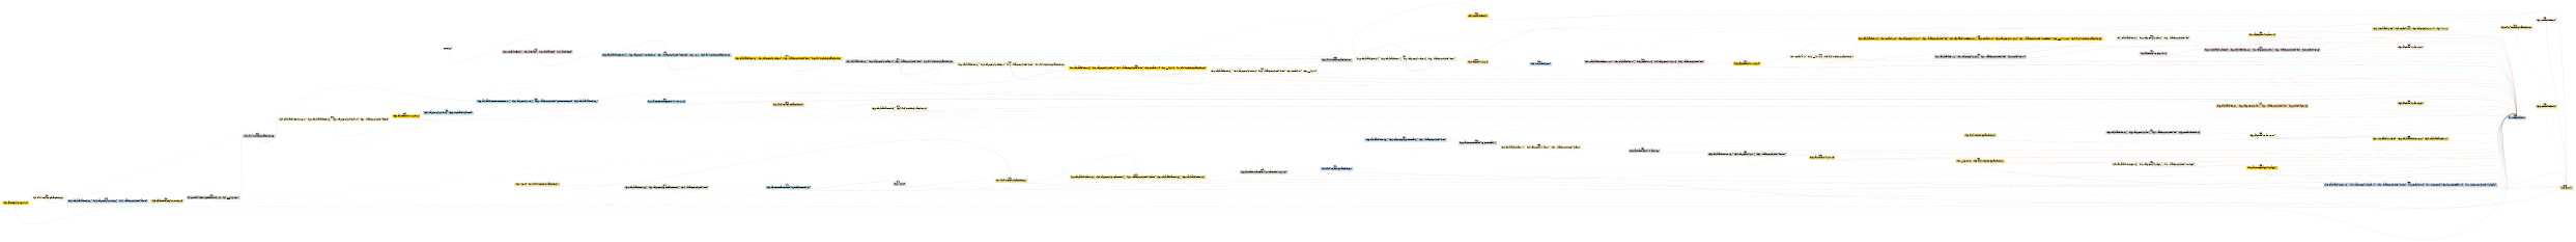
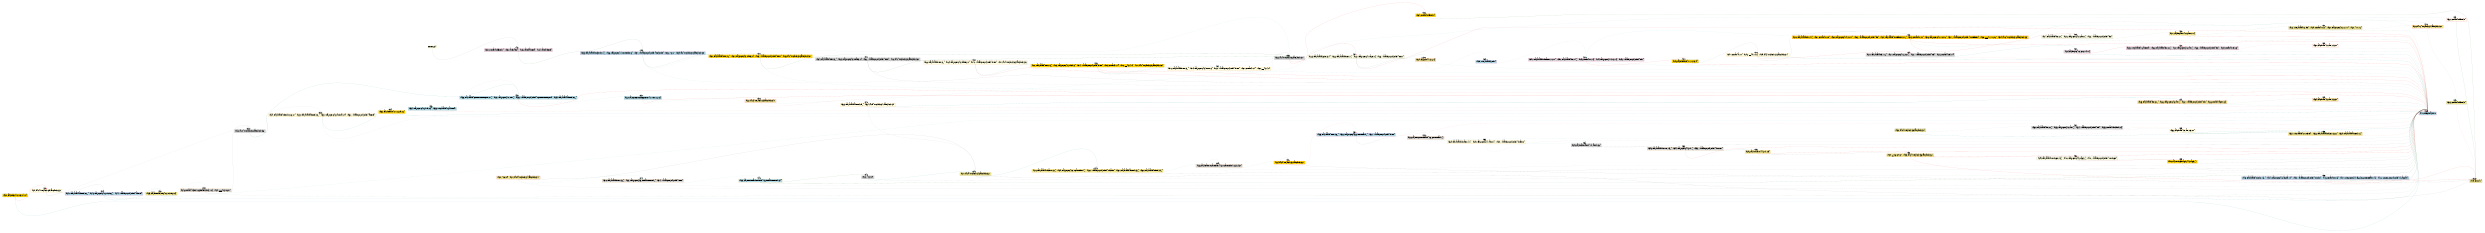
  digraph {
    rankdir=LR
    node [color=darkorange fillcolor=khaki shape=record style=filled]
    edge [color=teal headport=n style=dotted tailport=s]
    n1 [color=deeppink fillcolor=lightyellow label=BB_entry574 shape=none]
    n2 [color=deeppink fillcolor=lightgrey label="{19251: constant[undefined,v1]|19252: vardecl['elm']|19253: vardecl['absHref']|19254: vardecl['relHref']}"]
    n3 [color=deeppink fillcolor=lightblue label="{19255: read-variable['html5Mode',v4,-]|19256: read-property[v4,'rewriteLinks',v3]|19257: \<variable-non-null-undef\>['html5Mode']|19258: ![v3,v2]|19259: if[v2](true-block:7505,false-block:7500)}"]
    n4 [color=gray40 fillcolor=lightgrey label="{19283: if[v2](true-block:7506,false-block:7507)}"]
    n5 [fillcolor=gold label="{19260: read-variable['event',v3,-]|19261: read-property[v3,'ctrlKey',v2]|19262: \<variable-non-null-undef\>['event']|19263: if[v2](true-block:7505,false-block:7501)}"]
    n6 [color=deeppink fillcolor=lightblue label="{19410: exceptional-return}"]
    n7 [fillcolor=gold label="{19284: constant[undefined,v1]}"]
    n8 [color=gray40 fillcolor=lightyellow label="{19285: read-variable['jqLite',v5,v4]|19286: read-variable['event',v7,-]|19287: read-property[v7,'target',v6]|19288: \<variable-non-null-undef\>['event']}"]
    n9 [color=gray40 fillcolor=lightgrey label="{19264: read-variable['event',v3,-]|19265: read-property[v3,'metaKey',v2]|19266: \<variable-non-null-undef\>['event']|19267: if[v2](true-block:7505,false-block:7502)}"]
    n10 [color=gray40 label="{19409: return[v1]}"]
    n11 [color=deeppink label="{19289: call-jqLite [v4,v5,v6,v3]}"]
    n12 [fillcolor=lightyellow label="{19268: read-variable['event',v3,-]|19269: read-property[v3,'shiftKey',v2]|19270: \<variable-non-null-undef\>['event']|19271: if[v2](true-block:7505,false-block:7503)}"]
    n13 [fillcolor=gold label="{19272: read-variable['event',v5,-]|19273: read-property[v5,'which',v3]|19274: \<variable-non-null-undef\>['event']|19275: constant[2.0,v4]|19276: ==[v3,v4,v2]|19277: if[v2](true-block:7505,false-block:7504)}"]
    n14 [fillcolor=lightyellow label="{19278: read-variable['event',v5,-]|19279: read-property[v5,'button',v3]|19280: \<variable-non-null-undef\>['event']|19281: constant[2.0,v4]|19282: ==[v3,v4,v2]}"]
    n15 [color=deeppink fillcolor=lightblue label="{19290: write-variable[v3,'elm']*}"]
    n16 [color=deeppink fillcolor=lightgrey label="{19291: read-variable['nodeName_',v12,v11]|19292: read-variable['elm',v14,-]|19293: constant[0.0,v15]|19294: read-property[v14,v15,v13]|19295: \<variable-non-null-undef\>['elm']}"]
    n17 [color=gray40 fillcolor=gold label="{19296: call-nodeName_ [v11,v12,v13,v9]}"]
    n18 [fillcolor=lightyellow label="{19297: constant[\"a\",v10]|19298: !==[v9,v10,v8]|19299: if[v8](true-block:7513,false-block:7514)}"]
    n19 [color=deeppink fillcolor=gold label="{19300: read-variable['elm',v19,-]|19301: constant[0.0,v20]|19302: read-property[v19,v20,v17]|19303: \<variable-non-null-undef\>['elm']|19304: read-variable['$rootElement',v21,-]|19305: constant[0.0,v22]|19306: read-property[v21,v22,v18]|19307: \<variable-non-null-undef\>['$rootElement']|19308: ===[v17,v18,v16]|19309: if[v16](true-block:7518,false-block:7515)}"]
    n20 [color=gray40 fillcolor=lightgrey label="{19310: read-variable['elm',v18,-]|19311: read-property[v18,'prop',-]|19312: \<variable-non-null-undef\>['elm']|19313: constant[\"href\",v19]}"]
    n21 [color=deeppink label="{19322: if[v16](true-block:7519,false-block:7510)}"]
    n22 [color=gray40 fillcolor=lightyellow label="{19314: read-variable['elm',v20,-]|19315: read-property[v20,'parent',-]|19316: \<variable-non-null-undef\>['elm']}"]
    n23 [color=deeppink fillcolor=lightgrey label="{19324: call-elm.prop [v18,'prop',v19,v16]}"]
    n24 [color=gray40 label="{19323: constant[undefined,v1]}"]
    n25 [label="{19317: call-elm.parent [v20,'parent',v18]}"]
    n26 [color=deeppink fillcolor=lightgrey label="{19325: write-variable[v16,'absHref']*|19326: read-variable['elm',v22,-]|19327: read-property[v22,'attr',-]|19328: \<variable-non-null-undef\>['elm']|19329: constant[\"href\",v23]}"]
    n27 [color=gray40 label="{19318: write-variable[v18,'elm']|19319: constant[0.0,v21]|19320: read-property[v18,v21,v17]|19321: ![v17,v16]}"]
    n28 [color=deeppink fillcolor=lightyellow label="{19330: call-elm.attr [v22,'attr',v23,v20]}"]
    n29 [color=gray40 label="{19331: if[v20](true-block:7526,false-block:7524)}"]
    n30 [label="{19337: write-variable[v20,'relHref']*|19338: read-variable['isObject',v23,v22]|19339: read-variable['absHref',v24,-]}"]
    n31 [color=gray40 fillcolor=lightgrey label="{19332: read-variable['elm',v22,-]|19333: read-property[v22,'attr',-]|19334: \<variable-non-null-undef\>['elm']|19335: constant[\"xlink:href\",v23]}"]
    n32 [fillcolor=lightyellow label="{19336: call-elm.attr [v22,'attr',v23,v20]}"]
    n33 [color=gray40 fillcolor=gold label="{19340: call-isObject [v22,v23,v24,v21]}"]
    n34 [fillcolor=lightyellow label="{19341: if[v21](true-block:7529,false-block:7532)}"]
    n35 [color=gray40 fillcolor=lightgrey label="{19348: if[v21](true-block:7533,false-block:7536)}"]
    n36 [color=deeppink fillcolor=lightblue label="{19342: read-variable['absHref',v28,-]|19343: read-property[v28,'toString',-]|19344: \<variable-non-null-undef\>['absHref']}"]
    n37 [fillcolor=lightyellow label="{19349: read-variable['urlResolve',v28,v27]|19350: read-variable['absHref',v30,-]|19351: read-property[v30,'animVal',v29]|19352: \<variable-non-null-undef\>['absHref']}"]
    n38 [color=gray40 fillcolor=lightblue label="{19356: read-variable['IGNORE_URI_REGEXP',v27,-]|19357: read-property[v27,'test',-]|19358: \<variable-non-null-undef\>['IGNORE_URI_REGEXP']|19359: read-variable['absHref',v28,-]}"]
    n39 [color=gray40 label="{19345: call-absHref.toString [v28,'toString',v25]}"]
    n40 [fillcolor=gold label="{19353: call-urlResolve [v27,v28,v29,v26]}"]
    n41 [color=gray40 fillcolor=lightblue label="{19360: call-IGNORE_URI_REGEXP.test [v27,'test',v28,v25]}"]
    n42 [fillcolor=lightgrey label="{19346: constant[\"[object SVGAnimatedString]\",v26]|19347: ===[v25,v26,v21]}"]
    n43 [color=gray40 fillcolor=lightblue label="{19354: read-property[v26,'href',v25]|19355: write-variable[v25,'absHref']*}"]
    n44 [color=deeppink label="{19361: if[v25](true-block:7539,false-block:7540)}"]
    n45 [color=deeppink fillcolor=lightyellow label="{19362: constant[undefined,v1]}"]
    n46 [fillcolor=lightyellow label="{19363: read-variable['absHref',v29,-]|19364: if[v29](true-block:7541,false-block:7547)}"]
    n47 [color=gray40 label="{19377: if[v29](true-block:7548,false-block:7561)}"]
    n48 [color=deeppink label="{19365: read-variable['elm',v32,-]|19366: read-property[v32,'attr',-]|19367: \<variable-non-null-undef\>['elm']|19368: constant[\"target\",v33]}"]
    n49 [label="{19378: read-variable['$location',v32,-]|19379: read-property[v32,'$$parseLinkUrl',-]|19380: \<variable-non-null-undef\>['$location']|19381: read-variable['absHref',v33,-]|19382: read-variable['relHref',v34,-]}"]
    n50 [color=deeppink label="{19369: call-elm.attr [v32,'attr',v33,v30]}"]
    n51 [fillcolor=lightgrey label="{19383: call-$location.$$parseLinkUrl [v32,'$$parseLinkUrl',v33,v34,v30]}"]
    n52 [color=deeppink label="{19370: ![v30,v29]|19371: if[v29](true-block:7544,false-block:7547)}"]
    n53 [fillcolor=lightgrey label="{19372: read-variable['event',v36,-]|19373: read-property[v36,'isDefaultPrevented',-]|19374: \<variable-non-null-undef\>['event']}"]
    n54 [fillcolor=lightblue label="{19375: call-event.isDefaultPrevented [v36,'isDefaultPrevented',v34]}"]
    n55 [color=gray40 fillcolor=lightgrey label="{19376: ![v34,v29]}"]
-   n56 [color=deeppink fillcolor=lightblue label="{19384: if[v30](true-block:7551,false-block:7561)}"]
+   n56 [color=deeppink fillcolor=gold label="{19384: if[v30](true-block:7551,false-block:7561)}"]
    n57 [color=deeppink fillcolor=lightblue label="{19385: read-variable['event',v36,-]|19386: read-property[v36,'preventDefault',-]|19387: \<variable-non-null-undef\>['event']}"]
    n58 [fillcolor=lightgrey label="{19388: call-event.preventDefault [v36,'preventDefault',-]*}"]
    n59 [fillcolor=lightyellow label="{19389: read-variable['$location',v41,-]|19390: read-property[v41,'absUrl',-]|19391: \<variable-non-null-undef\>['$location']}"]
    n60 [color=gray40 fillcolor=lightgrey label="{19392: call-$location.absUrl [v41,'absUrl',v38]}"]
    n61 [fillcolor=lightgrey label="{19393: read-variable['$browser',v43,-]|19394: read-property[v43,'url',-]|19395: \<variable-non-null-undef\>['$browser']}"]
    n62 [label="{19396: call-$browser.url [v43,'url',v39]}"]
    n63 [label="{19397: !=[v38,v39,v37]|19398: if[v37](true-block:7558,false-block:7561)}"]
    n64 [color=gray40 fillcolor=lightyellow label="{19399: read-variable['$rootScope',v45,-]|19400: read-property[v45,'$apply',-]|19401: \<variable-non-null-undef\>['$rootScope']}"]
    n65 [fillcolor=gold label="{19402: call-$rootScope.$apply [v45,'$apply',-]*}"]
    n66 [color=deeppink fillcolor=lightblue label="{19403: read-variable['$window',v48,-]|19404: read-property[v48,'angular',v47]|19405: \<variable-non-null-undef\>['$window']|19406: constant[true,v46]|19407: write-property[v47,'ff-684208-preventDefault',v46]|19408: \<property-non-null-undef\>[v48,'angular']*}"]
    n1 -> n2 [color=gray40 headlabel="    7498" style=dashed]
    n2 -> n3 [color=darkgreen headlabel="      7499" style=dashed]
    n3 -> n4 [headlabel="      7505"]
    n3 -> n5 [color=gray40 headlabel="      7500" style=dashed]
    n3 -> n6 [headlabel="      7562"]
    n4 -> n7 [color=red headlabel="      7506" style=dashed]
    n4 -> n8 [color=red headlabel="      7507" style=dashed]
    n5 -> n4 [color=darkgreen style=dashed]
    n5 -> n6 [color=gray40]
    n5 -> n9 [color=gray40 headlabel="      7501"]
    n7 -> n10 [color=darkgreen headlabel="      7561" style=dashed]
    n8 -> n6 [color=red style=dashed]
    n8 -> n11 [headlabel="      7508" style=dashed]
    n9 -> n4 [color=darkgreen style=dashed]
    n9 -> n6 [color=gray40 style=dashed]
    n9 -> n12 [color=gray40 headlabel="      7502" style=dashed]
    n11 -> n6
    n11 -> n15 [color=gray40 headlabel="      7509"]
    n12 -> n4
    n12 -> n6 [color=red style=dashed]
    n12 -> n13 [headlabel="      7503"]
    n13 -> n4 [color=gray40]
    n13 -> n6 [color=red style=dashed]
    n13 -> n14 [headlabel="      7504" style=dashed]
    n14 -> n4 [color=gray40]
    n14 -> n6
    n15 -> n16 [color=gray40 headlabel="      7510"]
    n16 -> n6
    n16 -> n17 [color=red headlabel="      7511" style=dashed]
    n17 -> n6 [color=red style=dashed]
    n17 -> n18 [color=gray40 headlabel="      7512" style=dashed]
    n18 -> n6 [style=dashed]
    n18 -> n19 [color=gray40 headlabel="      7513" style=dashed]
    n18 -> n20 [color=red headlabel="      7514" style=dashed]
    n19 -> n6 [color=red style=dashed]
    n19 -> n21 [color=darkgreen headlabel="      7518"]
    n19 -> n22 [color=red headlabel="      7515" style=dashed]
    n20 -> n6 [color=red]
    n20 -> n23 [headlabel="      7520" style=dashed]
    n21 -> n16
    n21 -> n24 [color=darkgreen headlabel="      7519"]
    n22 -> n6 [color=darkgreen]
    n22 -> n25 [color=darkgreen headlabel="      7516"]
    n23 -> n6 [style=dashed]
    n23 -> n26 [color=red headlabel="      7521" style=dashed]
    n24 -> n10 [color=red]
    n25 -> n6 [color=red style=dashed]
    n25 -> n27 [color=darkgreen headlabel="      7517"]
    n26 -> n6
    n26 -> n28 [color=red headlabel="      7522"]
    n27 -> n6 [color=darkgreen]
    n27 -> n21 [color=gray40]
    n28 -> n6 [color=gray40]
    n29 -> n30 [headlabel="      7526" style=dashed]
    n29 -> n31 [color=gray40 headlabel="      7524"]
    n30 -> n6 [color=red]
    n31 -> n6 [color=red]
    n31 -> n32 [color=gray40 headlabel="      7525"]
    n32 -> n6 [style=dashed]
    n32 -> n30 [color=darkgreen style=dashed]
    n33 -> n6 [style=dashed]
    n33 -> n34 [color=red headlabel="      7528" style=dashed]
    n34 -> n35 [color=darkgreen headlabel="      7532"]
    n34 -> n36 [color=gray40 headlabel="      7529" style=dashed]
    n35 -> n37 [color=darkgreen headlabel="      7533"]
    n35 -> n38 [headlabel="      7536" style=dashed]
    n36 -> n6 [style=dashed]
    n36 -> n39 [headlabel="      7530" style=dashed]
    n37 -> n6 [color=gray40]
    n37 -> n40 [headlabel="      7534" style=dashed]
    n38 -> n6 [color=red style=dashed]
    n38 -> n41 [headlabel="      7537"]
    n39 -> n6
    n39 -> n42 [headlabel="      7531"]
    n40 -> n6 [style=dashed]
    n40 -> n43 [color=darkgreen headlabel="      7535"]
    n41 -> n6 [color=red style=dashed]
    n41 -> n44 [headlabel="      7538"]
    n42 -> n6 [color=darkgreen]
    n42 -> n35 [color=gray40 style=dashed]
    n43 -> n6 [color=red]
    n43 -> n38 [color=gray40]
    n44 -> n45 [headlabel="      7539"]
    n44 -> n46 [color=red headlabel="      7540"]
    n45 -> n10 [color=darkgreen style=dashed]
    n46 -> n6 [color=red]
    n46 -> n47 [color=darkgreen headlabel="      7547"]
    n46 -> n48 [headlabel="      7541" style=dashed]
    n47 -> n10 [color=gray40 style=dashed]
    n47 -> n49 [headlabel="      7548" style=dashed]
    n48 -> n6
    n48 -> n50 [color=darkgreen headlabel="      7542"]
    n49 -> n6 [color=gray40 style=dashed]
    n49 -> n51 [headlabel="      7549"]
    n50 -> n6 [color=gray40 style=dashed]
    n51 -> n6 [color=gray40]
    n51 -> n56 [color=darkgreen headlabel="      7550"]
    n52 -> n6 [color=gray40]
    n52 -> n47 [color=gray40 style=dashed]
    n52 -> n53 [headlabel="      7544"]
    n53 -> n6 [color=gray40]
    n53 -> n54 [headlabel="      7545"]
    n54 -> n6 [color=darkgreen style=dashed]
    n54 -> n55 [color=darkgreen headlabel="      7546" style=dashed]
    n55 -> n6 [color=darkgreen]
    n55 -> n47 [style=dashed]
    n56 -> n10 [color=gray40 style=dashed]
    n56 -> n57 [color=red headlabel="      7551"]
    n57 -> n6 [color=red]
    n57 -> n58 [headlabel="      7552"]
    n58 -> n6
    n58 -> n59 [color=darkgreen headlabel="      7553"]
    n59 -> n6 [color=gray40]
    n59 -> n60 [headlabel="      7554"]
    n60 -> n6 [color=gray40 style=dashed]
    n60 -> n61 [color=gray40 headlabel="      7555"]
    n61 -> n6 [color=red style=dashed]
    n61 -> n62 [headlabel="      7556" style=dashed]
    n62 -> n6 [color=red style=dashed]
    n62 -> n63 [color=gray40 headlabel="      7557" style=dashed]
    n63 -> n6 [color=red style=dashed]
    n63 -> n10 [color=red style=dashed]
    n63 -> n64 [color=red headlabel="      7558"]
    n64 -> n6 [color=darkgreen]
    n64 -> n65 [color=red headlabel="      7559" style=dashed]
    n65 -> n6 [color=gray40 style=dashed]
    n65 -> n66 [color=gray40 headlabel="      7560" style=dashed]
    n66 -> n6 [color=darkgreen style=dashed]
    n66 -> n10 [color=red style=dashed]
  }
